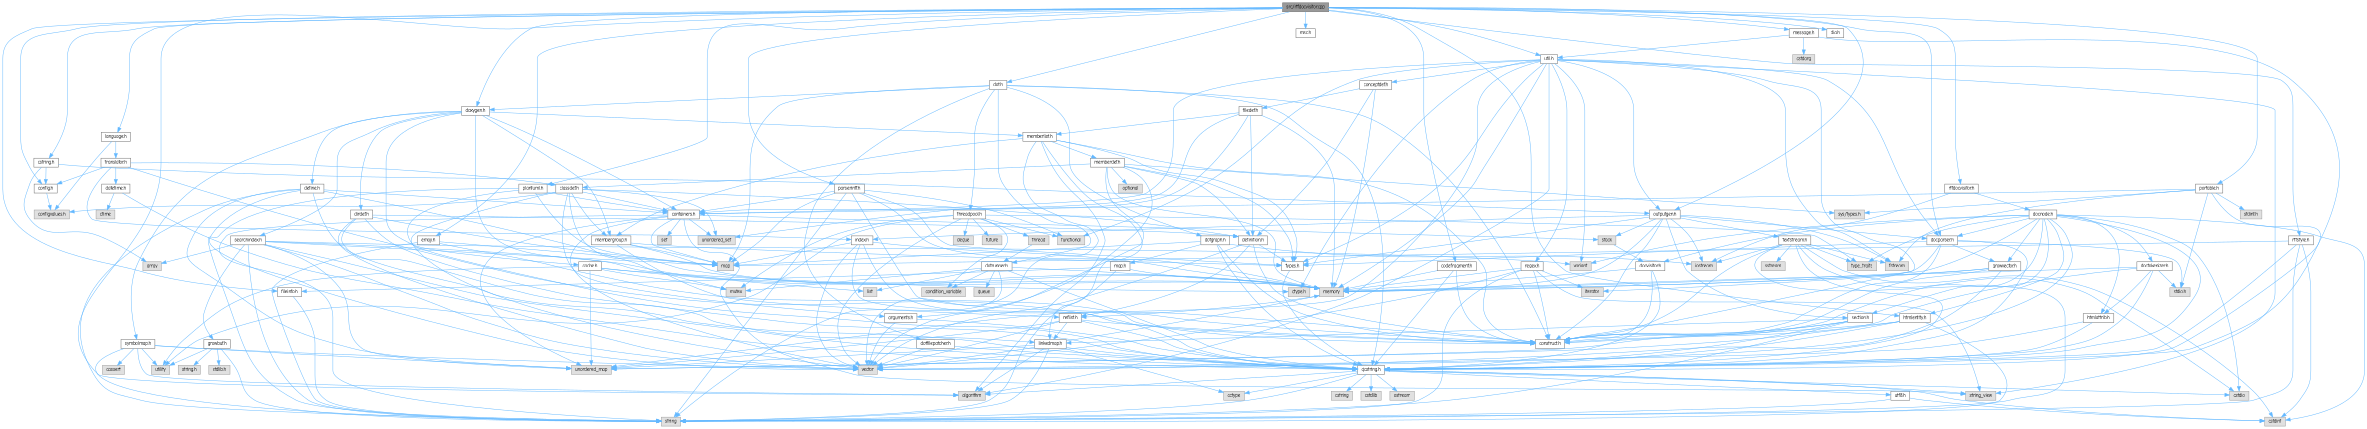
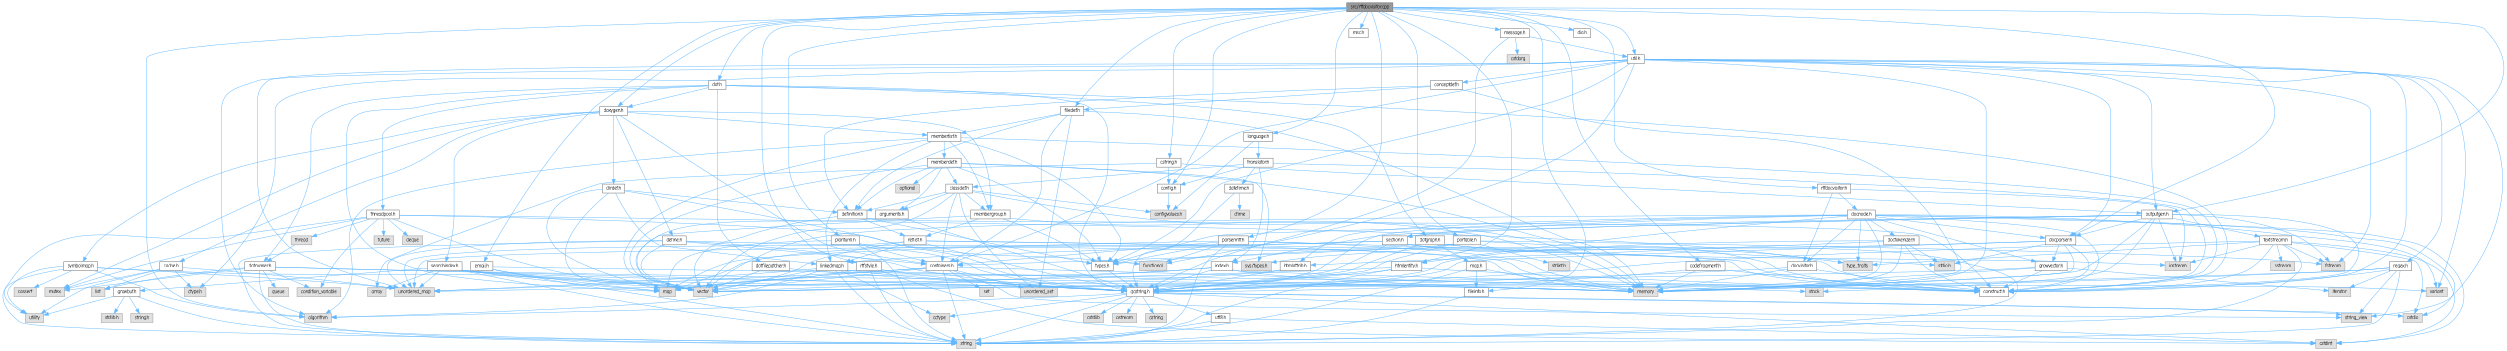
  digraph {
    fontname="Comic Neue"
    node [color=grey40 fillcolor=white fontname="Comic Neue" fontsize=10 shape=box style=filled]
    edge [color=steelblue1 fontname="Comic Neue" fontsize=10 labelfontname=Helvetica labelfontsize=10 style=solid]
    n1 [color=gray40 fillcolor=grey60 fontcolor=black height=0.2 label="src/rtfdocvisitor.cpp" width=0.4]
    n2 [color=grey60 fillcolor="#E0E0E0" height=0.2 label=algorithm width=0.4]
    n3 [height=0.2 label="rtfdocvisitor.h" width=0.4]
    n4 [height=0.2 label="docparser.h" width=0.4]
    n5 [height=0.2 label="htmlentity.h" width=0.4]
    n6 [height=0.2 label="language.h" width=0.4]
    n7 [height=0.2 label="config.h" width=0.4]
    n8 [height=0.2 label="doxygen.h" width=0.4]
    n9 [height=0.2 label="outputgen.h" width=0.4]
    n10 [height=0.2 label="dot.h" width=0.4]
    n11 [height=0.2 label="fileinfo.h" width=0.4]
    n12 [height=0.2 label="msc.h" width=0.4]
    n13 [height=0.2 label="util.h" width=0.4]
    n14 [height=0.2 label="filedef.h" width=0.4]
    n15 [height=0.2 label="rtfstyle.h" width=0.4]
    n16 [height=0.2 label="cstring.h" width=0.4]
    n17 [height=0.2 label="message.h" width=0.4]
    n18 [height=0.2 label="parserintf.h" width=0.4]
    n19 [height=0.2 label="dia.h" width=0.4]
    n20 [height=0.2 label="emoji.h" width=0.4]
    n21 [height=0.2 label="plantuml.h" width=0.4]
    n22 [height=0.2 label="portable.h" width=0.4]
    n23 [height=0.2 label="codefragment.h" width=0.4]
    n24 [color=grey60 fillcolor="#E0E0E0" height=0.2 label=iostream width=0.4]
    n25 [height=0.2 label="docvisitor.h" width=0.4]
    n26 [height=0.2 label="docnode.h" width=0.4]
    n27 [color=grey60 fillcolor="#E0E0E0" height=0.2 label=memory width=0.4]
    n28 [height=0.2 label="qcstring.h" width=0.4]
    n29 [height=0.2 label="construct.h" width=0.4]
    n30 [height=0.2 label="growvector.h" width=0.4]
    n31 [color=grey60 fillcolor="#E0E0E0" height=0.2 label="stdio.h" width=0.4]
    n32 [height=0.2 label="types.h" width=0.4]
    n33 [color=grey60 fillcolor="#E0E0E0" height=0.2 label=string width=0.4]
    n34 [color=grey60 fillcolor="#E0E0E0" height=0.2 label=unordered_map width=0.4]
    n35 [height=0.2 label="translator.h" width=0.4]
    n36 [color=grey60 fillcolor="#E0E0E0" height=0.2 label="configvalues.h" width=0.4]
    n37 [height=0.2 label="containers.h" width=0.4]
    n38 [height=0.2 label="membergroup.h" width=0.4]
    n39 [color=grey60 fillcolor="#E0E0E0" height=0.2 label=mutex width=0.4]
    n40 [height=0.2 label="dirdef.h" width=0.4]
    n41 [height=0.2 label="memberlist.h" width=0.4]
    n42 [height=0.2 label="define.h" width=0.4]
    n43 [height=0.2 label="cache.h" width=0.4]
    n44 [height=0.2 label="symbolmap.h" width=0.4]
    n45 [height=0.2 label="searchindex.h" width=0.4]
    n46 [height=0.2 label="section.h" width=0.4]
    n47 [height=0.2 label="index.h" width=0.4]
    n48 [color=grey60 fillcolor="#E0E0E0" height=0.2 label=stack width=0.4]
    n49 [color=grey60 fillcolor="#E0E0E0" height=0.2 label=fstream width=0.4]
    n50 [height=0.2 label="textstream.h" width=0.4]
    n51 [color=grey60 fillcolor="#E0E0E0" height=0.2 label=map width=0.4]
    n52 [height=0.2 label="threadpool.h" width=0.4]
    n53 [height=0.2 label="dotgraph.h" width=0.4]
    n54 [height=0.2 label="dotfilepatcher.h" width=0.4]
    n55 [height=0.2 label="dotrunner.h" width=0.4]
    n56 [color=grey60 fillcolor="#E0E0E0" height=0.2 label=string_view width=0.4]
    n57 [color=grey60 fillcolor="#E0E0E0" height=0.2 label=variant width=0.4]
    n58 [color=grey60 fillcolor="#E0E0E0" height=0.2 label="ctype.h" width=0.4]
    n59 [color=grey60 fillcolor="#E0E0E0" height=0.2 label=functional width=0.4]
    n60 [height=0.2 label="regex.h" width=0.4]
    n61 [height=0.2 label="conceptdef.h" width=0.4]
    n62 [color=grey60 fillcolor="#E0E0E0" height=0.2 label=unordered_set width=0.4]
    n63 [height=0.2 label="definition.h" width=0.4]
    n64 [color=grey60 fillcolor="#E0E0E0" height=0.2 label=cstdint width=0.4]
    n65 [color=grey60 fillcolor="#E0E0E0" height=0.2 label=array width=0.4]
    n66 [color=grey60 fillcolor="#E0E0E0" height=0.2 label=cstdarg width=0.4]
    n67 [color=grey60 fillcolor="#E0E0E0" height=0.2 label="sys/types.h" width=0.4]
    n68 [color=grey60 fillcolor="#E0E0E0" height=0.2 label="stdint.h" width=0.4]
    n69 [color=grey60 fillcolor="#E0E0E0" height=0.2 label=cstdio width=0.4]
    n70 [color=grey60 fillcolor="#E0E0E0" height=0.2 label=vector width=0.4]
    n71 [color=grey60 fillcolor="#E0E0E0" height=0.2 label=type_traits width=0.4]
    n72 [height=0.2 label="htmlattrib.h" width=0.4]
    n73 [height=0.2 label="doctokenizer.h" width=0.4]
    n74 [color=grey60 fillcolor="#E0E0E0" height=0.2 label=cctype width=0.4]
    n75 [color=grey60 fillcolor="#E0E0E0" height=0.2 label=cstring width=0.4]
    n76 [color=grey60 fillcolor="#E0E0E0" height=0.2 label=cstdlib width=0.4]
    n77 [color=grey60 fillcolor="#E0E0E0" height=0.2 label=ostream width=0.4]
    n78 [height=0.2 label="utf8.h" width=0.4]
    n79 [color=grey60 fillcolor="#E0E0E0" height=0.2 label=iterator width=0.4]
    n80 [height=0.2 label="linkedmap.h" width=0.4]
    n81 [height=0.2 label="classdef.h" width=0.4]
    n82 [height=0.2 label="datetime.h" width=0.4]
    n83 [height=0.2 label="arguments.h" width=0.4]
    n84 [color=grey60 fillcolor="#E0E0E0" height=0.2 label=ctime width=0.4]
    n85 [color=grey60 fillcolor="#E0E0E0" height=0.2 label=set width=0.4]
    n86 [height=0.2 label="reflist.h" width=0.4]
    n87 [height=0.2 label="memberdef.h" width=0.4]
    n88 [color=grey60 fillcolor="#E0E0E0" height=0.2 label=list width=0.4]
    n89 [color=grey60 fillcolor="#E0E0E0" height=0.2 label=utility width=0.4]
    n90 [color=grey60 fillcolor="#E0E0E0" height=0.2 label=cassert width=0.4]
    n91 [height=0.2 label="growbuf.h" width=0.4]
    n92 [color=grey60 fillcolor="#E0E0E0" height=0.2 label=optional width=0.4]
    n93 [color=grey60 fillcolor="#E0E0E0" height=0.2 label="stdlib.h" width=0.4]
    n94 [color=grey60 fillcolor="#E0E0E0" height=0.2 label="string.h" width=0.4]
    n95 [color=grey60 fillcolor="#E0E0E0" height=0.2 label=sstream width=0.4]
    n96 [color=grey60 fillcolor="#E0E0E0" height=0.2 label=condition_variable width=0.4]
    n97 [color=grey60 fillcolor="#E0E0E0" height=0.2 label=deque width=0.4]
    n98 [color=grey60 fillcolor="#E0E0E0" height=0.2 label=future width=0.4]
    n99 [color=grey60 fillcolor="#E0E0E0" height=0.2 label=thread width=0.4]
    n100 [height=0.2 label="map.h" width=0.4]
    n101 [color=grey60 fillcolor="#E0E0E0" height=0.2 label=queue width=0.4]
    n1 -> n2
    n1 -> n3
    n1 -> n4
    n1 -> n5
    n1 -> n6
    n1 -> n7
    n1 -> n8
    n1 -> n9
    n1 -> n10
    n1 -> n11
    n1 -> n12
    n1 -> n13
+   n1 -> n14
    n1 -> n15
    n1 -> n16
    n1 -> n17
    n1 -> n18
    n1 -> n19
    n1 -> n20
    n1 -> n21
    n1 -> n22
    n1 -> n23
    n3 -> n24
-   n48 -> n25
+   n3 -> n25
    n3 -> n26
    n4 -> n27
    n4 -> n28
    n4 -> n29
    n4 -> n30
    n4 -> n31
    n4 -> n32
    n5 -> n28
    n5 -> n29
    n5 -> n33
    n5 -> n34
    n6 -> n35
    n6 -> n36
    n7 -> n36
    n8 -> n37
    n8 -> n38
    n8 -> n39
    n8 -> n40
    n8 -> n41
    n8 -> n42
    n8 -> n43
    n8 -> n44
    n8 -> n45
    n9 -> n4
    n9 -> n24
    n9 -> n27
    n9 -> n29
    n9 -> n32
    n9 -> n46
    n9 -> n47
    n9 -> n48
    n9 -> n49
    n9 -> n50
    n10 -> n8
    n10 -> n28
    n10 -> n29
    n10 -> n51
    n10 -> n52
    n10 -> n53
    n10 -> n54
    n10 -> n55
    n11 -> n33
    n13 -> n2
    n13 -> n4
    n13 -> n9
    n13 -> n27
    n13 -> n29
    n13 -> n32
    n13 -> n34
    n13 -> n37
    n13 -> n49
    n13 -> n56
    n13 -> n57
    n13 -> n58
    n13 -> n59
    n13 -> n60
    n13 -> n61
    n14 -> n27
    n14 -> n37
    n14 -> n41
    n14 -> n62
    n14 -> n63
    n15 -> n28
    n15 -> n33
    n15 -> n51
    n15 -> n64
    n16 -> n7
    n16 -> n9
    n16 -> n65
    n17 -> n13
    n17 -> n28
    n17 -> n66
    n18 -> n27
    n18 -> n29
    n18 -> n32
    n18 -> n33
    n18 -> n37
    n18 -> n51
    n18 -> n59
    n20 -> n29
    n20 -> n33
    n20 -> n51
    n21 -> n28
    n21 -> n33
    n21 -> n37
    n21 -> n51
    n22 -> n28
    n22 -> n31
    n22 -> n37
    n22 -> n49
    n22 -> n67
    n22 -> n68
    n23 -> n27
    n23 -> n28
    n23 -> n29
    n25 -> n27
    n25 -> n28
    n25 -> n29
    n26 -> n4
    n26 -> n5
    n26 -> n25
    n26 -> n27
    n26 -> n28
    n26 -> n29
    n26 -> n30
    n26 -> n46
    n26 -> n57
    n26 -> n64
    n26 -> n69
    n26 -> n70
    n26 -> n71
    n26 -> n72
    n26 -> n73
    n28 -> n2
    n28 -> n33
    n28 -> n56
    n28 -> n64
    n28 -> n69
    n28 -> n74
    n28 -> n75
    n28 -> n76
    n28 -> n77
    n28 -> n78
    n30 -> n27
    n30 -> n29
    n30 -> n70
    n30 -> n79
    n32 -> n28
    n35 -> n7
    n35 -> n29
    n35 -> n47
    n35 -> n81
    n35 -> n82
    n37 -> n33
    n37 -> n34
    n37 -> n48
    n37 -> n51
    n37 -> n56
    n37 -> n62
    n37 -> n70
    n37 -> n85
    n38 -> n27
    n38 -> n32
    n38 -> n51
    n38 -> n86
    n40 -> n28
    n40 -> n51
    n40 -> n63
    n40 -> n70
    n40 -> n80
    n41 -> n2
    n41 -> n29
    n41 -> n32
    n41 -> n38
    n41 -> n70
    n41 -> n80
    n41 -> n87
    n42 -> n27
    n42 -> n28
    n42 -> n33
    n42 -> n34
    n42 -> n37
    n42 -> n70
    n43 -> n34
    n43 -> n39
    n43 -> n58
    n43 -> n88
    n43 -> n89
    n44 -> n2
    n44 -> n33
    n44 -> n34
    n44 -> n70
    n44 -> n89
    n44 -> n90
    n45 -> n27
    n45 -> n28
    n45 -> n33
    n45 -> n34
    n45 -> n51
    n45 -> n57
    n45 -> n65
    n45 -> n70
    n45 -> n91
    n46 -> n28
    n46 -> n29
    n46 -> n33
    n46 -> n34
    n46 -> n80
    n47 -> n27
    n47 -> n28
    n47 -> n29
    n47 -> n51
    n47 -> n70
    n50 -> n24
    n50 -> n28
    n50 -> n29
    n50 -> n33
    n50 -> n49
    n50 -> n64
    n50 -> n69
    n50 -> n71
    n50 -> n95
    n52 -> n39
    n52 -> n59
    n52 -> n70
    n52 -> n71
    n52 -> n89
    n52 -> n96
    n52 -> n97
    n52 -> n98
    n52 -> n99
    n53 -> n24
    n53 -> n28
    n53 -> n29
    n53 -> n51
    n53 -> n100
    n54 -> n28
    n54 -> n70
    n55 -> n27
    n55 -> n28
    n55 -> n33
    n55 -> n39
    n55 -> n88
    n55 -> n96
    n55 -> n101
    n60 -> n27
    n60 -> n29
    n60 -> n33
    n60 -> n56
    n60 -> n70
    n60 -> n79
    n61 -> n14
    n61 -> n27
    n61 -> n63
    n63 -> n29
    n63 -> n32
    n63 -> n70
    n63 -> n86
    n72 -> n28
    n72 -> n70
    n73 -> n27
    n73 -> n28
    n73 -> n29
    n73 -> n31
    n73 -> n72
    n78 -> n33
    n78 -> n64
    n80 -> n2
    n80 -> n27
    n80 -> n28
    n80 -> n33
    n80 -> n34
    n80 -> n70
    n80 -> n74
    n81 -> n27
    n81 -> n36
    n81 -> n37
    n81 -> n38
    n81 -> n62
    n81 -> n63
    n81 -> n70
    n81 -> n83
    n82 -> n28
    n82 -> n84
    n83 -> n28
    n83 -> n70
-   n27 -> n86
+   n86 -> n27
    n86 -> n28
    n86 -> n29
    n86 -> n34
    n86 -> n70
    n86 -> n80
    n87 -> n27
    n87 -> n32
    n87 -> n63
    n87 -> n67
    n87 -> n70
    n87 -> n81
    n87 -> n83
    n87 -> n92
    n91 -> n33
    n91 -> n89
    n91 -> n93
    n91 -> n94
    n99 -> n55
    n100 -> n11
    n100 -> n27
    n100 -> n33
  }
